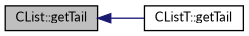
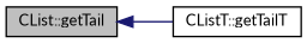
  digraph {
    rankdir=LR
    fontname=Lato
    node [color=black fontname=Lato fontsize=10 shape=record style=filled]
    n1 [fillcolor=grey75 fontcolor=black height=0.2 label="CList::getTail" width=0.4]
-   n2 [fillcolor=white height=0.2 label="CListT::getTail" width=0.4]
+   n2 [fillcolor=white height=0.2 label="CListT::getTailT" width=0.4]
    n1 -> n2 [color=midnightblue dir=back fontname=Lato fontsize=10 labelfontname=Helvetica labelfontsize=10 style=solid]
  }
